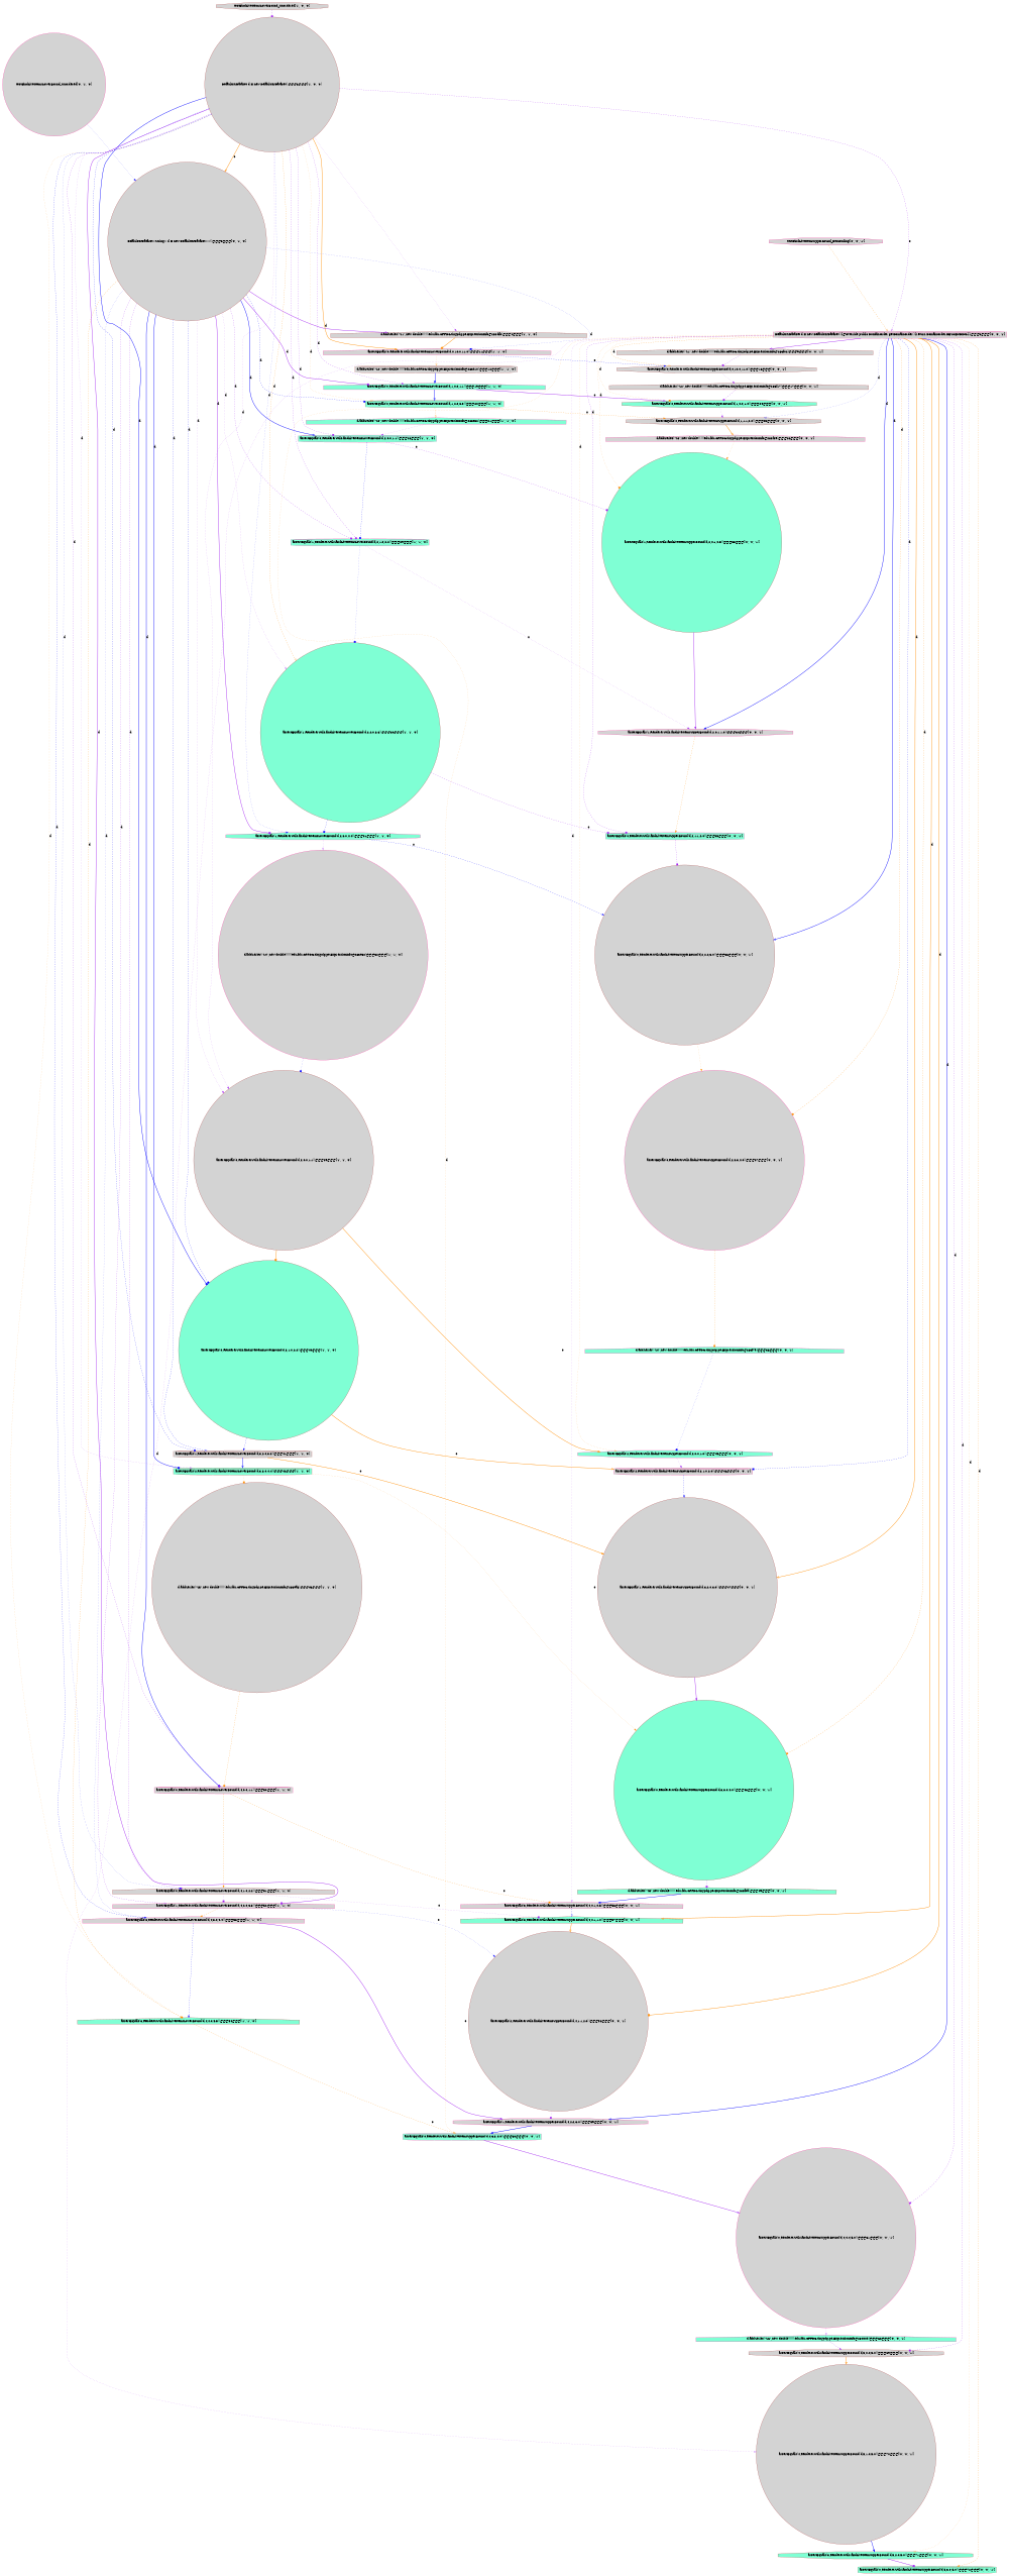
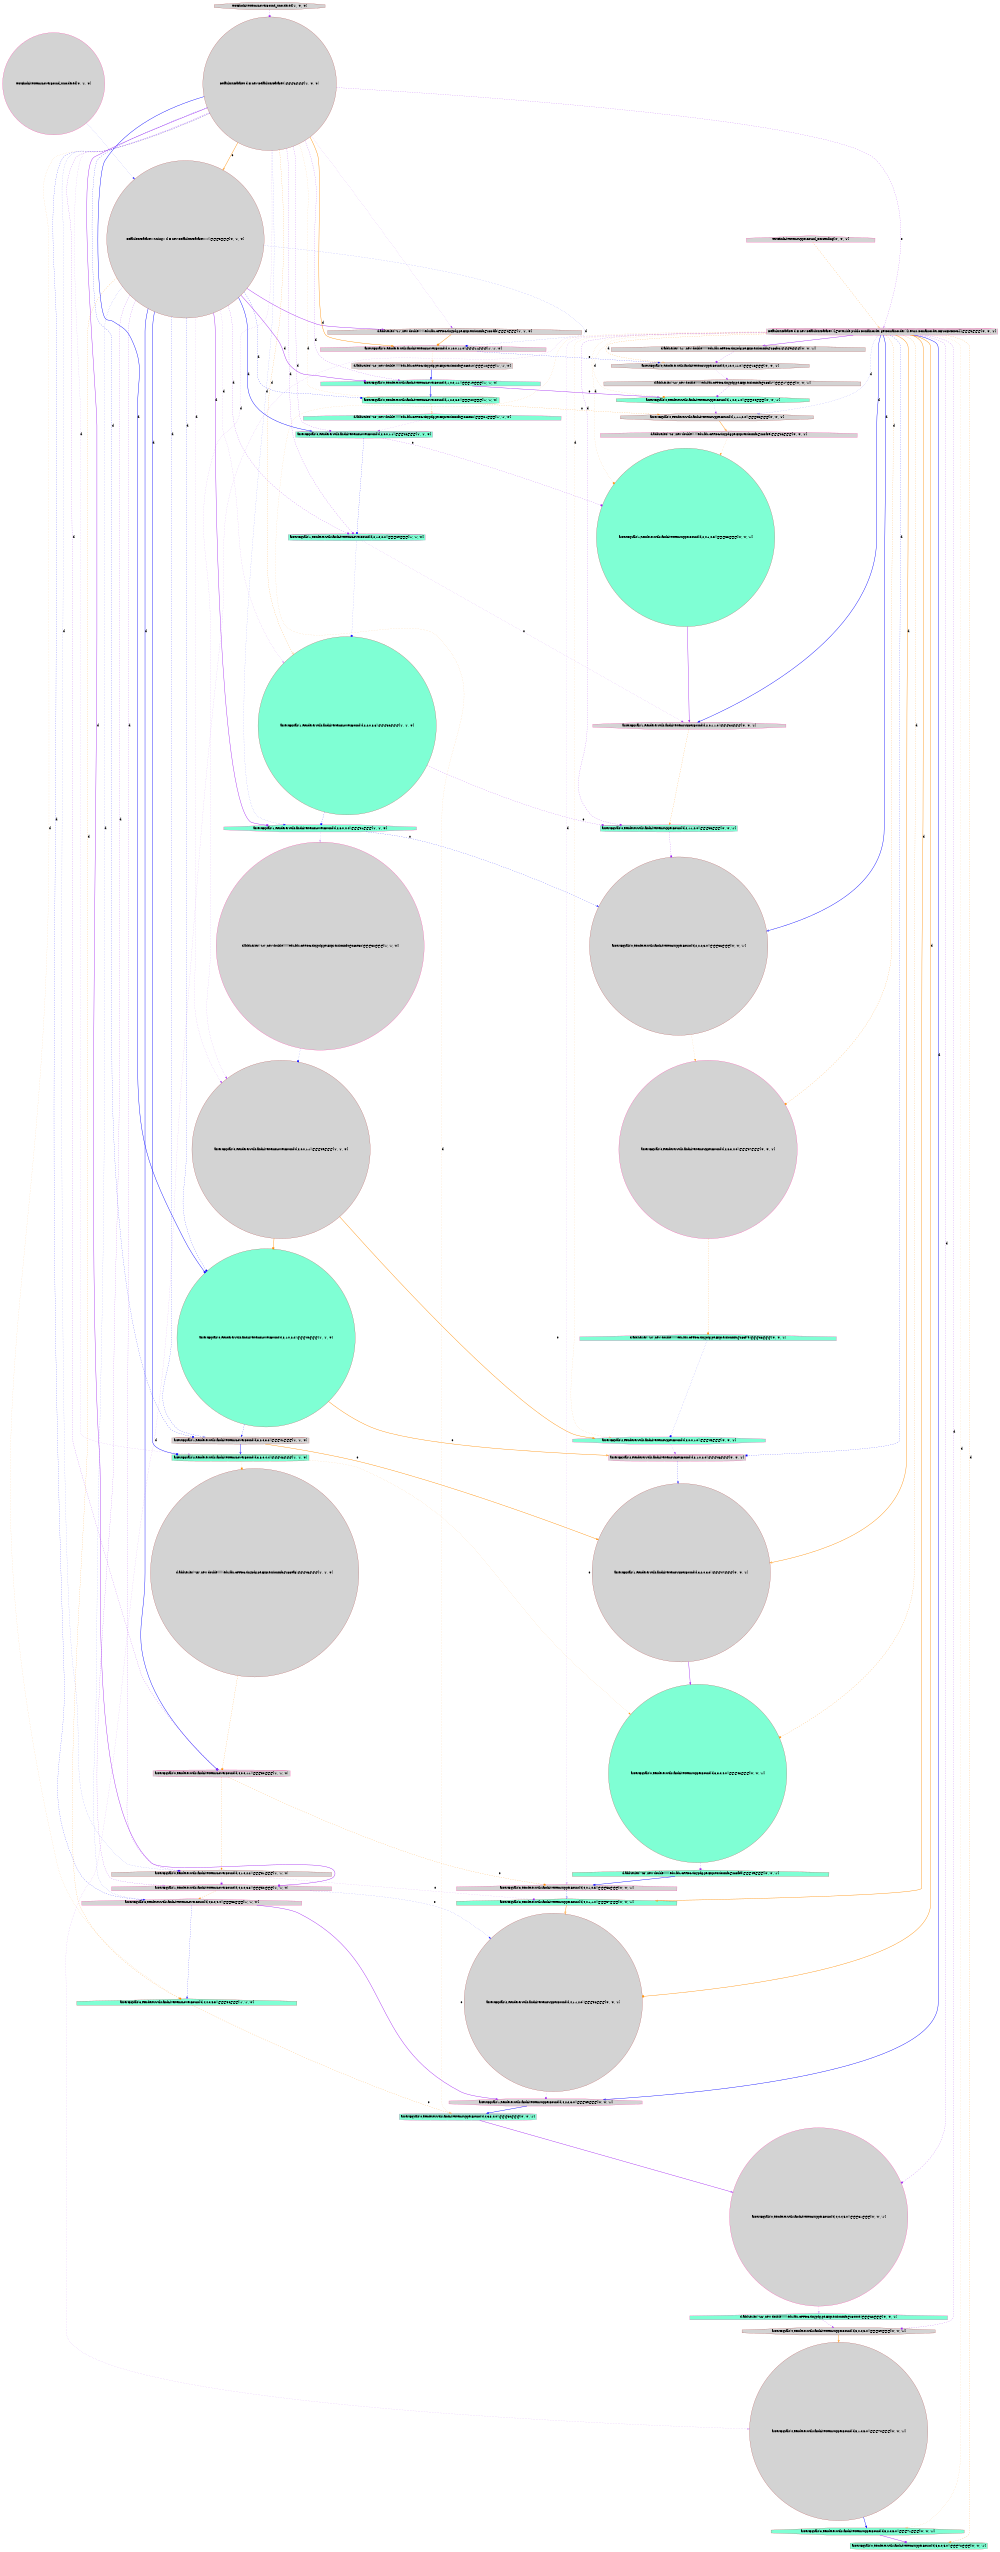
  digraph {
    node [fillcolor=lightgrey shape=house style=filled color=brown]
    edge [style=dashed color=purple arrowhead=box]
    n1 [label="assertEquals(0,RendererUtils.findLiveItemsUpperBound(d,2,3.3,4.0))@@@37@@@['0', '0', '1']" shape=circle color=deeppink]
    n2 [fillcolor=aquamarine label="d.addSeries(\"S4\",new double((((((edu.fdu.CPPDG.tinypdg.pe.ExpressionInfo@283f7e)@@@38@@@['0', '0', '1']" color=deeppink]
    n3 [label="d.addSeries(\"S4\",new double((((((edu.fdu.CPPDG.tinypdg.pe.ExpressionInfo@283e6c)@@@32@@@['1', '1', '0']" shape=circle color=deeppink]
    n4 [label="assertEquals(0,RendererUtils.findLiveItemsLowerBound(d,3,0.0,1.1))@@@39@@@['1', '1', '0']" shape=circle]
    n5 [fillcolor=aquamarine label="assertEquals(0,RendererUtils.findLiveItemsLowerBound(d,2,0.0,1.1))@@@28@@@['1', '1', '0']" shape=cylinder color=deeppink]
    n6 [fillcolor=aquamarine label="assertEquals(1,RendererUtils.findLiveItemsLowerBound(d,2,1.0,2.2))@@@29@@@['1', '1', '0']" shape=cylinder color=deeppink]
    n7 [fillcolor=aquamarine label="assertEquals(1,RendererUtils.findLiveItemsUpperBound(d,2,0.1,0.5))@@@33@@@['0', '0', '1']" shape=circle]
    n8 [fillcolor=aquamarine label="assertEquals(0,RendererUtils.findLiveItemsLowerBound(d,1,2.0,3.3))@@@20@@@['1', '1', '0']" shape=cylinder]
    n9 [fillcolor=aquamarine label="d.addSeries(\"S3\",new double((((((edu.fdu.CPPDG.tinypdg.pe.ExpressionInfo@283e32)@@@21@@@['1', '1', '0']" color=deeppink]
    n10 [label="assertEquals(0,RendererUtils.findLiveItemsUpperBound(d,1,1.1,2.0))@@@25@@@['0', '0', '1']" shape=octagon]
    n11 [label="testFindLiveItemsLowerBound_Unordered['0', '1', '0']" shape=circle color=deeppink]
    n12 [label="DefaultXYDataset<String> d = new DefaultXYDataset<>()@@@3@@@['0', '1', '0']" shape=circle]
    n13 [label="assertEquals(3,RendererUtils.findLiveItemsLowerBound(d,4,3.0,4.4))@@@53@@@['1', '1', '0']" color=deeppink]
    n14 [label="assertEquals(1,RendererUtils.findLiveItemsUpperBound(d,4,2.2,3.0))@@@59@@@['0', '0', '1']" shape=octagon color=deeppink]
    n15 [fillcolor=aquamarine label="assertEquals(3,RendererUtils.findLiveItemsLowerBound(d,4,4.0,5.5))@@@54@@@['1', '1', '0']"]
    n16 [fillcolor=aquamarine label="assertEquals(3,RendererUtils.findLiveItemsUpperBound(d,4,0.1,1.0))@@@57@@@['0', '0', '1']"]
    n17 [label="assertEquals(2,RendererUtils.findLiveItemsUpperBound(d,4,1.1,2.0))@@@58@@@['0', '0', '1']" shape=circle]
    n18 [label="d.addSeries(\"S1\",new double((((((edu.fdu.CPPDG.tinypdg.pe.ExpressionInfo@283dfb)@@@4@@@['1', '1', '0']"]
    n19 [label="assertEquals(0,RendererUtils.findLiveItemsLowerBound(d,0,10.0,11.0))@@@11@@@['1', '1', '0']" color=deeppink]
    n20 [label="d.addSeries(\"S2\",new double((((((edu.fdu.CPPDG.tinypdg.pe.ExpressionInfo@283e10)@@@12@@@['1', '1', '0']" shape=cylinder]
    n21 [fillcolor=aquamarine label="assertEquals(0,RendererUtils.findLiveItemsLowerBound(d,1,0.0,1.1))@@@19@@@['1', '1', '0']" color=deeppink]
    n22 [label="DefaultXYDataset d = new DefaultXYDataset()@@@3@@@['1', '0', '0']" shape=circle]
    n23 [fillcolor=aquamarine label="assertEquals(2,RendererUtils.findLiveItemsLowerBound(d,3,3.0,4.4))@@@42@@@['1', '1', '0']" shape=cylinder]
    n24 [fillcolor=aquamarine label="assertEquals(0,RendererUtils.findLiveItemsLowerBound(d,3,1.0,2.2))@@@40@@@['1', '1', '0']" shape=circle]
    n25 [label="assertEquals(1,RendererUtils.findLiveItemsLowerBound(d,3,2.0,3.3))@@@41@@@['1', '1', '0']" shape=cylinder]
    n26 [label="DefaultXYDataset d = new DefaultXYDataset(){@Override public DomainOrder getDomainOrder(){return DomainOrder.DESCENDING}}@@@3@@@['0', '0', '1']" shape=cylinder color=deeppink]
    n27 [fillcolor=aquamarine label="assertEquals(1,RendererUtils.findLiveItemsLowerBound(d,2,2.0,3.3))@@@30@@@['1', '1', '0']" shape=circle]
    n28 [label="assertEquals(0,RendererUtils.findLiveItemsLowerBound(d,4,0.0,1.1))@@@50@@@['1', '1', '0']" shape=cylinder color=deeppink]
    n29 [label="assertEquals(0,RendererUtils.findLiveItemsLowerBound(d,4,1.0,2.2))@@@51@@@['1', '1', '0']"]
    n30 [fillcolor=aquamarine label="assertEquals(1,RendererUtils.findLiveItemsLowerBound(d,2,3.0,4.4))@@@31@@@['1', '1', '0']" shape=octagon color=deeppink]
    n31 [label="assertEquals(1,RendererUtils.findLiveItemsLowerBound(d,4,2.0,3.3))@@@52@@@['1', '1', '0']" color=deeppink]
    n32 [fillcolor=aquamarine label="assertEquals(2,RendererUtils.findLiveItemsUpperBound(d,3,0.0,1.0))@@@45@@@['0', '0', '1']" shape=octagon color=deeppink]
    n33 [label="assertEquals(0,RendererUtils.findLiveItemsUpperBound(d,0,10.0,11.0))@@@16@@@['0', '0', '1']" shape=octagon]
    n34 [label="d.addSeries(\"S2\",new double((((((edu.fdu.CPPDG.tinypdg.pe.ExpressionInfo@283f17)@@@17@@@['0', '0', '1']"]
    n35 [label="d.addSeries(\"S5\",new double((((((edu.fdu.CPPDG.tinypdg.pe.ExpressionInfo@283ea8)@@@43@@@['1', '1', '0']" shape=circle]
    n36 [fillcolor=aquamarine label="assertEquals(0,RendererUtils.findLiveItemsUpperBound(d,3,3.0,4.0))@@@48@@@['0', '0', '1']" shape=circle]
    n37 [label="assertEquals(2,RendererUtils.findLiveItemsUpperBound(d,3,1.0,2.0))@@@46@@@['0', '0', '1']" shape=cylinder color=deeppink]
    n38 [label="d.addSeries(\"S3\",new double((((((edu.fdu.CPPDG.tinypdg.pe.ExpressionInfo@283f39)@@@26@@@['0', '0', '1']" color=deeppink]
    n39 [label="assertEquals(0,RendererUtils.findLiveItemsUpperBound(d,2,2.2,3.0))@@@36@@@['0', '0', '1']" shape=circle]
    n40 [label="assertEquals(1,RendererUtils.findLiveItemsUpperBound(d,2,0.1,1.0))@@@34@@@['0', '0', '1']" shape=octagon color=deeppink]
    n41 [label="assertEquals(3,RendererUtils.findLiveItemsUpperBound(d,4,0.1,0.5))@@@56@@@['0', '0', '1']" color=deeppink]
    n42 [label="assertEquals(1,RendererUtils.findLiveItemsUpperBound(d,3,2.0,3.0))@@@47@@@['0', '0', '1']" shape=circle]
    n43 [label="assertEquals(4,RendererUtils.findLiveItemsUpperBound(d,5,1.0,5.0))@@@70@@@['0', '0', '1']" shape=circle]
    n44 [fillcolor=aquamarine label="assertEquals(0,RendererUtils.findLiveItemsUpperBound(d,5,3.0,5.0))@@@72@@@['0', '0', '1']" shape=cylinder]
    n45 [fillcolor=aquamarine label="assertEquals(3,RendererUtils.findLiveItemsUpperBound(d,5,2.0,5.0))@@@71@@@['0', '0', '1']" shape=octagon]
    n46 [fillcolor=aquamarine label="assertEquals(0,RendererUtils.findLiveItemsUpperBound(d,2,1.1,2.0))@@@35@@@['0', '0', '1']" shape=cylinder color=deeppink]
    n47 [fillcolor=aquamarine label="assertEquals(0,RendererUtils.findLiveItemsUpperBound(d,4,3.3,4.0))@@@60@@@['0', '0', '1']" shape=cylinder color=deeppink]
    n48 [fillcolor=aquamarine label="assertEquals(0,RendererUtils.findLiveItemsUpperBound(d,1,0.0,1.0))@@@24@@@['0', '0', '1']" shape=octagon]
    n49 [label="assertEquals(4,RendererUtils.findLiveItemsUpperBound(d,5,0.0,5.0))@@@69@@@['0', '0', '1']" shape=octagon]
    n50 [label="d.addSeries(\"S1\",new double((((((edu.fdu.CPPDG.tinypdg.pe.ExpressionInfo@283f02)@@@9@@@['0', '0', '1']"]
    n51 [label="assertEquals(0,RendererUtils.findLiveItemsUpperBound(d,4,4.4,5.0))@@@61@@@['0', '0', '1']" shape=circle color=deeppink]
    n52 [fillcolor=aquamarine label="d.addSeries(\"S5\",new double((((((edu.fdu.CPPDG.tinypdg.pe.ExpressionInfo@283fba)@@@49@@@['0', '0', '1']"]
    n53 [label="testFindLiveItemsLowerBound_Unordered['1', '0', '0']" shape=octagon]
-   n54 [label="testFindLiveItemsUpperBound_Descending['0', '0', '1']" shape=octagon color=deeppink]
+   n54 [label="testFindLiveItemsUpperBound_Descending['0', '0', '1']" color=deeppink]
    n55 [fillcolor=aquamarine label="d.addSeries(\"S6\",new double((((((edu.fdu.CPPDG.tinypdg.pe.ExpressionInfo@28400e)@@@62@@@['0', '0', '1']" color=deeppink]
    n1 -> n2 [color=darkorange]
    n2 -> n32 [style=dotted color=blue]
    n3 -> n4 [style=dotted color=blue]
    n4 -> n24 [style=bold color=darkorange]
    n4 -> n32 [label=0 style=bold color=darkorange arrowhead=normal]
    n5 -> n6 [color=blue]
    n5 -> n7 [label=0]
    n6 -> n27 [style=dotted color=blue]
    n6 -> n40 [label=0 style=dotted arrowhead=normal]
    n7 -> n40 [style=bold arrowhead=normal]
    n8 -> n9 [color=darkorange arrowhead=onormal]
    n8 -> n10 [label=0 color=darkorange arrowhead=normal]
    n9 -> n5 [style=dotted arrowhead=normal]
    n10 -> n38 [style=bold color=darkorange arrowhead=onormal]
    n11 -> n12 [style=dotted color=blue arrowhead=normal]
    n12 -> n4 [label=d style=dotted arrowhead=normal]
    n12 -> n5 [label=d style=bold color=blue arrowhead=onormal]
    n12 -> n6 [label=d]
    n12 -> n8 [label=d color=blue]
    n12 -> n13 [label=d style=dotted color=blue arrowhead=normal]
    n12 -> n15 [label=d color=darkorange arrowhead=onormal]
    n12 -> n18 [style=bold arrowhead=onormal]
    n12 -> n19 [label=d style=dotted color=blue]
    n12 -> n21 [label=d style=bold]
    n12 -> n23 [label=d style=bold color=blue]
    n12 -> n24 [label=d color=blue]
    n12 -> n25 [label=d color=blue arrowhead=onormal]
    n12 -> n27 [label=d style=dotted arrowhead=onormal]
    n12 -> n28 [label=d style=bold color=blue]
    n12 -> n29 [label=d]
    n12 -> n30 [label=d style=bold]
    n12 -> n31 [label=d arrowhead=onormal]
    n13 -> n14 [label=0 style=bold arrowhead=normal]
    n13 -> n15 [color=blue arrowhead=normal]
    n14 -> n47 [style=bold color=blue arrowhead=normal]
    n15 -> n47 [label=0 color=darkorange arrowhead=onormal]
    n16 -> n17 [style=bold color=darkorange arrowhead=onormal]
    n17 -> n14 [style=dotted]
    n18 -> n19 [style=bold color=darkorange]
    n19 -> n20 [style=dotted color=darkorange arrowhead=onormal]
    n19 -> n33 [label=0 color=blue arrowhead=normal]
    n20 -> n21 [style=bold color=blue arrowhead=normal]
    n21 -> n8 [style=bold color=blue arrowhead=onormal]
    n21 -> n48 [label=0 style=bold arrowhead=onormal]
    n22 -> n4 [label=d style=dotted arrowhead=normal]
    n22 -> n5 [label=d]
    n22 -> n6 [label=d]
    n22 -> n8 [label=d style=dotted color=darkorange arrowhead=onormal]
    n22 -> n12 [label=0 style=bold color=darkorange arrowhead=onormal]
    n22 -> n13 [label=d color=blue arrowhead=onormal]
    n22 -> n15 [label=d style=dotted color=darkorange]
    n22 -> n18 [style=dotted arrowhead=normal]
    n22 -> n19 [label=d style=bold color=darkorange arrowhead=normal]
    n22 -> n21 [label=d arrowhead=normal]
    n22 -> n23 [label=d style=dotted arrowhead=onormal]
    n22 -> n24 [label=d style=bold color=blue]
    n22 -> n25 [label=d color=blue]
    n22 -> n26 [label=0 arrowhead=onormal]
    n22 -> n27 [label=d color=darkorange arrowhead=onormal]
    n22 -> n28 [label=d]
    n22 -> n29 [label=d style=dotted color=blue arrowhead=normal]
    n22 -> n30 [label=d style=dotted color=blue arrowhead=normal]
    n22 -> n31 [label=d style=bold]
    n23 -> n35 [style=dotted color=darkorange]
    n23 -> n36 [label=0 style=dotted color=darkorange arrowhead=normal]
    n24 -> n25 [color=blue arrowhead=normal]
    n24 -> n37 [label=0 style=bold color=darkorange arrowhead=onormal]
    n25 -> n23 [style=bold color=blue arrowhead=onormal]
    n25 -> n42 [label=0 style=bold color=darkorange arrowhead=normal]
    n26 -> n1 [label=d color=darkorange]
    n26 -> n7 [label=d style=dotted color=darkorange]
    n26 -> n10 [label=d style=dotted color=blue arrowhead=onormal]
    n26 -> n14 [label=d style=bold color=blue arrowhead=onormal]
    n26 -> n16 [label=d style=bold color=darkorange arrowhead=onormal]
    n26 -> n17 [label=d style=bold color=darkorange]
    n26 -> n32 [label=d style=dotted color=darkorange arrowhead=onormal]
    n26 -> n33 [label=d color=darkorange arrowhead=onormal]
    n26 -> n36 [label=d color=darkorange]
    n26 -> n37 [label=d color=blue]
    n26 -> n39 [label=d style=bold color=blue arrowhead=onormal]
    n26 -> n40 [label=d style=bold color=blue arrowhead=normal]
    n26 -> n41 [label=d style=dotted arrowhead=onormal]
    n26 -> n42 [label=d style=bold color=darkorange arrowhead=onormal]
    n26 -> n43 [label=d style=dotted arrowhead=onormal]
    n26 -> n44 [label=d color=darkorange arrowhead=normal]
    n26 -> n45 [label=d style=dotted color=darkorange arrowhead=onormal]
    n26 -> n46 [label=d]
    n26 -> n47 [label=d style=dotted color=darkorange arrowhead=onormal]
    n26 -> n48 [label=d style=dotted color=darkorange]
    n26 -> n49 [label=d]
    n26 -> n50 [style=bold arrowhead=onormal]
    n26 -> n51 [label=d]
    n27 -> n30 [color=blue]
    n27 -> n46 [label=0]
    n28 -> n29 [color=darkorange arrowhead=normal]
    n28 -> n41 [label=0 color=darkorange]
    n29 -> n16 [label=0 style=dotted]
    n29 -> n31 [style=dotted]
    n30 -> n3 [style=dotted arrowhead=onormal]
    n30 -> n39 [label=0 color=blue arrowhead=normal]
    n31 -> n13 [color=darkorange arrowhead=normal]
    n31 -> n17 [label=0 style=dotted color=blue arrowhead=normal]
    n32 -> n37 [style=dotted arrowhead=normal]
    n33 -> n34 [style=dotted arrowhead=normal]
    n34 -> n48
    n35 -> n28 [color=darkorange]
    n36 -> n52
    n37 -> n42 [color=blue arrowhead=normal]
    n38 -> n7 [style=dotted color=darkorange arrowhead=normal]
    n39 -> n1 [style=dotted color=darkorange arrowhead=normal]
    n40 -> n46 [color=darkorange arrowhead=normal]
    n41 -> n16 [color=blue arrowhead=onormal]
    n42 -> n36 [style=bold arrowhead=normal]
    n43 -> n45 [style=bold color=blue arrowhead=normal]
    n45 -> n44 [style=bold]
    n46 -> n39
    n47 -> n51 [style=bold arrowhead=onormal]
    n48 -> n10 [style=dotted arrowhead=normal]
    n49 -> n43 [style=bold color=darkorange arrowhead=onormal]
    n50 -> n33
    n51 -> n55 [style=dotted arrowhead=onormal]
    n52 -> n41 [style=bold color=blue arrowhead=normal]
    n53 -> n22
    n54 -> n26 [color=darkorange arrowhead=onormal]
    n55 -> n49 [arrowhead=normal]
  }
